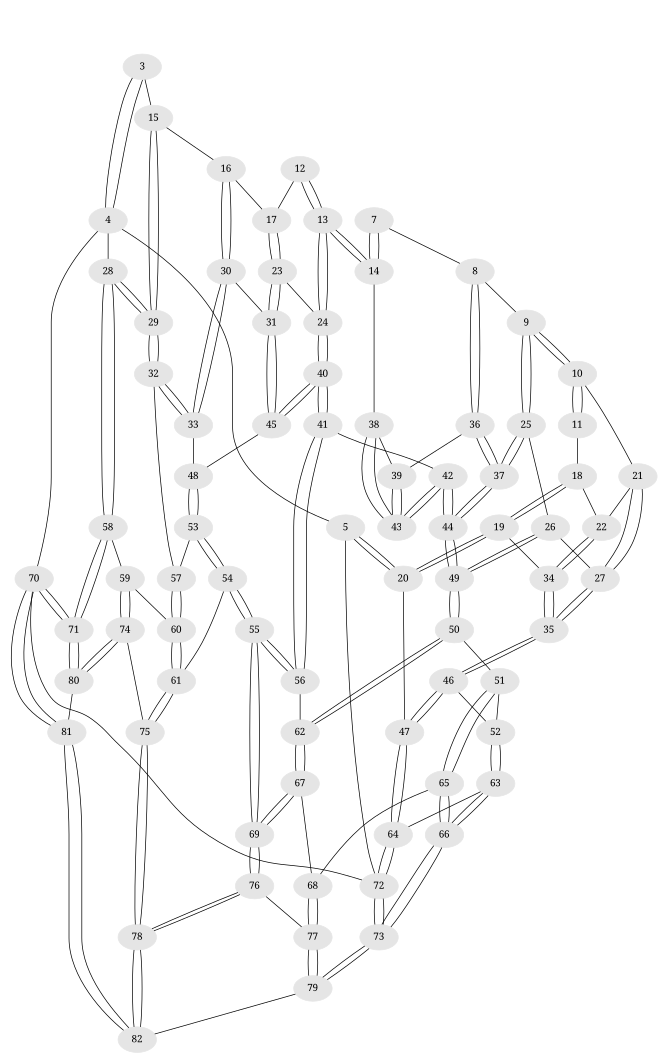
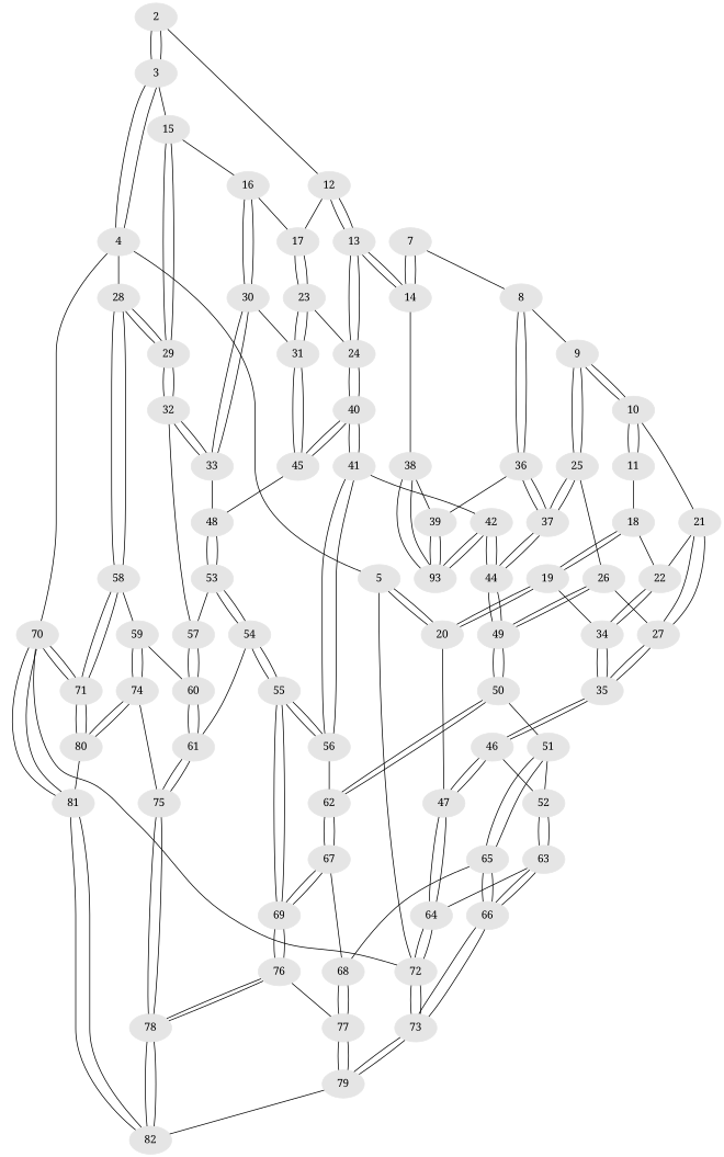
  graph {
    fontname="Noto Serif"
    node [color=gray90 fontname="Noto Serif" style=filled]
    edge [fontname="Noto Serif"]
+   2
    3
    12
    7
    8
    14
    4
    15
    13
    17
    5
    28
    70
    16
    29
    20
    72
    58
    71
    81
    47
    73
    11
    18
    9
    36
    38
    10
    25
    37
    39
    21
    26
    22
    27
    19
    24
    23
    40
-   43
+   43 [label=93]
    30
    32
    31
    33
    34
    35
    64
    45
    41
    49
    44
    50
    46
    59
    57
    48
    60
    53
    52
    42
    56
    62
    63
    54
    51
    65
    67
    66
    68
    55
    61
    69
    75
    76
    74
    80
    78
    77
    79
    82
+   2 -- 3
+   2 -- 3
+   2 -- 12
    3 -- 4
    3 -- 4
    3 -- 15
    12 -- 13
    12 -- 13
    12 -- 17
    7 -- 8
    7 -- 14
    7 -- 14
    8 -- 9
    8 -- 36
    8 -- 36
    14 -- 38
    4 -- 5
    4 -- 28
    4 -- 70
    15 -- 16
    15 -- 29
    15 -- 29
    13 -- 14
    13 -- 14
    13 -- 24
    13 -- 24
    17 -- 23
    17 -- 23
    5 -- 20
    5 -- 20
    5 -- 72
    28 -- 29
    28 -- 29
    28 -- 58
    28 -- 58
    70 -- 72
    70 -- 71
    70 -- 71
    70 -- 81
    70 -- 81
    16 -- 17
    16 -- 30
    16 -- 30
    29 -- 32
    29 -- 32
    20 -- 47
    72 -- 73
    72 -- 73
    58 -- 71
    58 -- 71
    58 -- 59
    71 -- 80
    71 -- 80
    81 -- 82
    81 -- 82
    47 -- 64
    47 -- 64
    73 -- 79
    73 -- 79
    11 -- 18
    18 -- 22
    18 -- 19
    18 -- 19
    9 -- 10
    9 -- 10
    9 -- 25
    9 -- 25
    36 -- 37
    36 -- 37
    36 -- 39
    38 -- 39
    38 -- 43
    38 -- 43
    10 -- 11
    10 -- 11
    10 -- 21
    25 -- 37
    25 -- 37
    25 -- 26
    37 -- 44
    37 -- 44
    39 -- 43
    39 -- 43
    21 -- 22
    21 -- 27
    21 -- 27
    26 -- 27
    26 -- 49
    26 -- 49
    22 -- 34
    22 -- 34
    27 -- 35
    27 -- 35
    19 -- 20
    19 -- 20
    19 -- 34
    24 -- 40
    24 -- 40
    23 -- 24
    23 -- 31
    23 -- 31
    40 -- 45
    40 -- 45
    40 -- 41
    40 -- 41
    30 -- 31
    30 -- 33
    30 -- 33
    32 -- 33
    32 -- 33
    32 -- 57
    31 -- 45
    31 -- 45
    33 -- 48
    34 -- 35
    34 -- 35
    35 -- 46
    35 -- 46
    64 -- 72
    64 -- 72
    45 -- 48
    41 -- 42
    41 -- 56
    41 -- 56
    49 -- 50
    49 -- 50
    44 -- 49
    44 -- 49
    50 -- 62
    50 -- 62
    50 -- 51
    46 -- 47
    46 -- 47
    46 -- 52
    59 -- 60
    59 -- 74
    59 -- 74
    57 -- 60
    57 -- 60
    48 -- 53
    48 -- 53
    60 -- 61
    60 -- 61
    53 -- 57
    53 -- 54
    53 -- 54
    52 -- 63
    52 -- 63
    42 -- 43
    42 -- 43
    42 -- 44
    42 -- 44
    56 -- 62
    62 -- 67
    62 -- 67
    63 -- 64
    63 -- 66
    63 -- 66
    54 -- 55
    54 -- 55
    54 -- 61
    51 -- 52
    51 -- 65
    51 -- 65
    65 -- 66
    65 -- 66
    65 -- 68
    67 -- 68
    67 -- 69
    67 -- 69
    66 -- 73
    66 -- 73
    68 -- 77
    68 -- 77
    55 -- 56
    55 -- 56
    55 -- 69
    55 -- 69
    61 -- 75
    61 -- 75
    69 -- 76
    69 -- 76
    75 -- 78
    75 -- 78
    76 -- 78
    76 -- 78
    76 -- 77
    74 -- 75
    74 -- 80
    74 -- 80
    80 -- 81
    78 -- 82
    78 -- 82
    77 -- 79
    77 -- 79
    79 -- 82
  }
